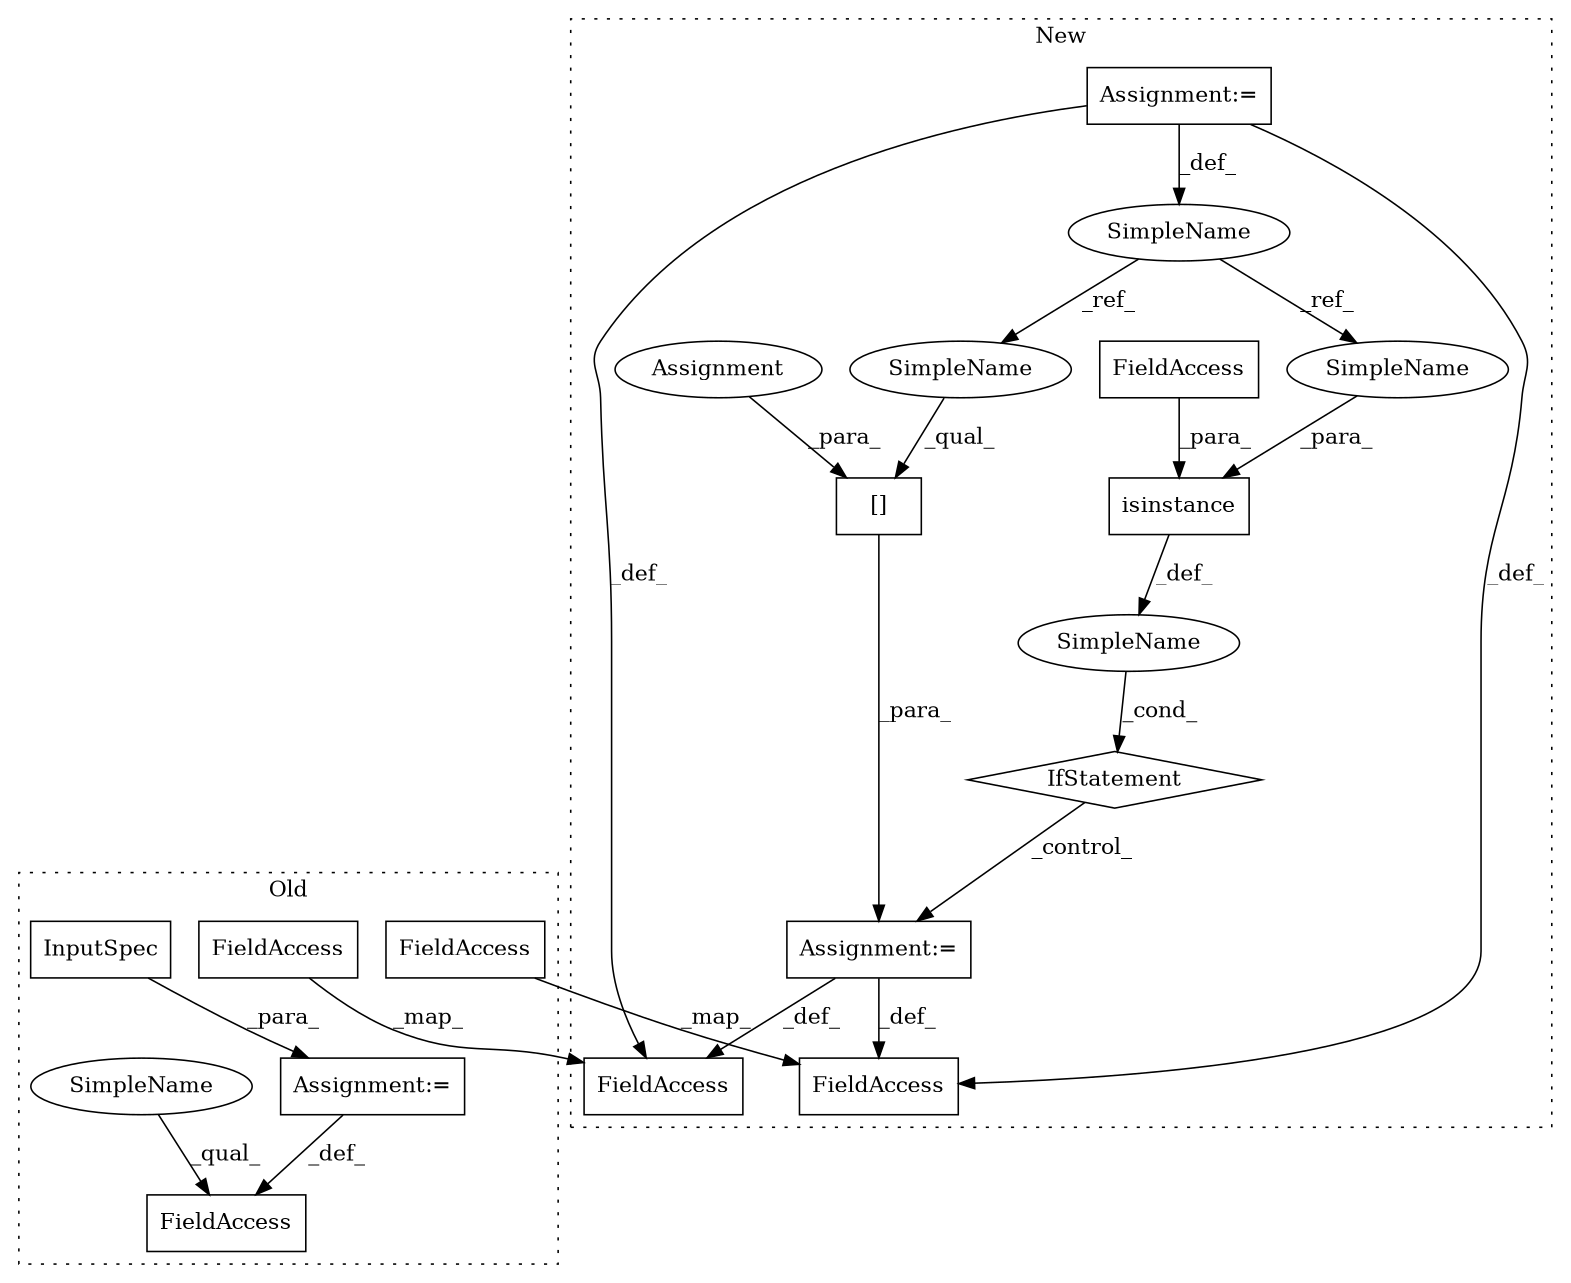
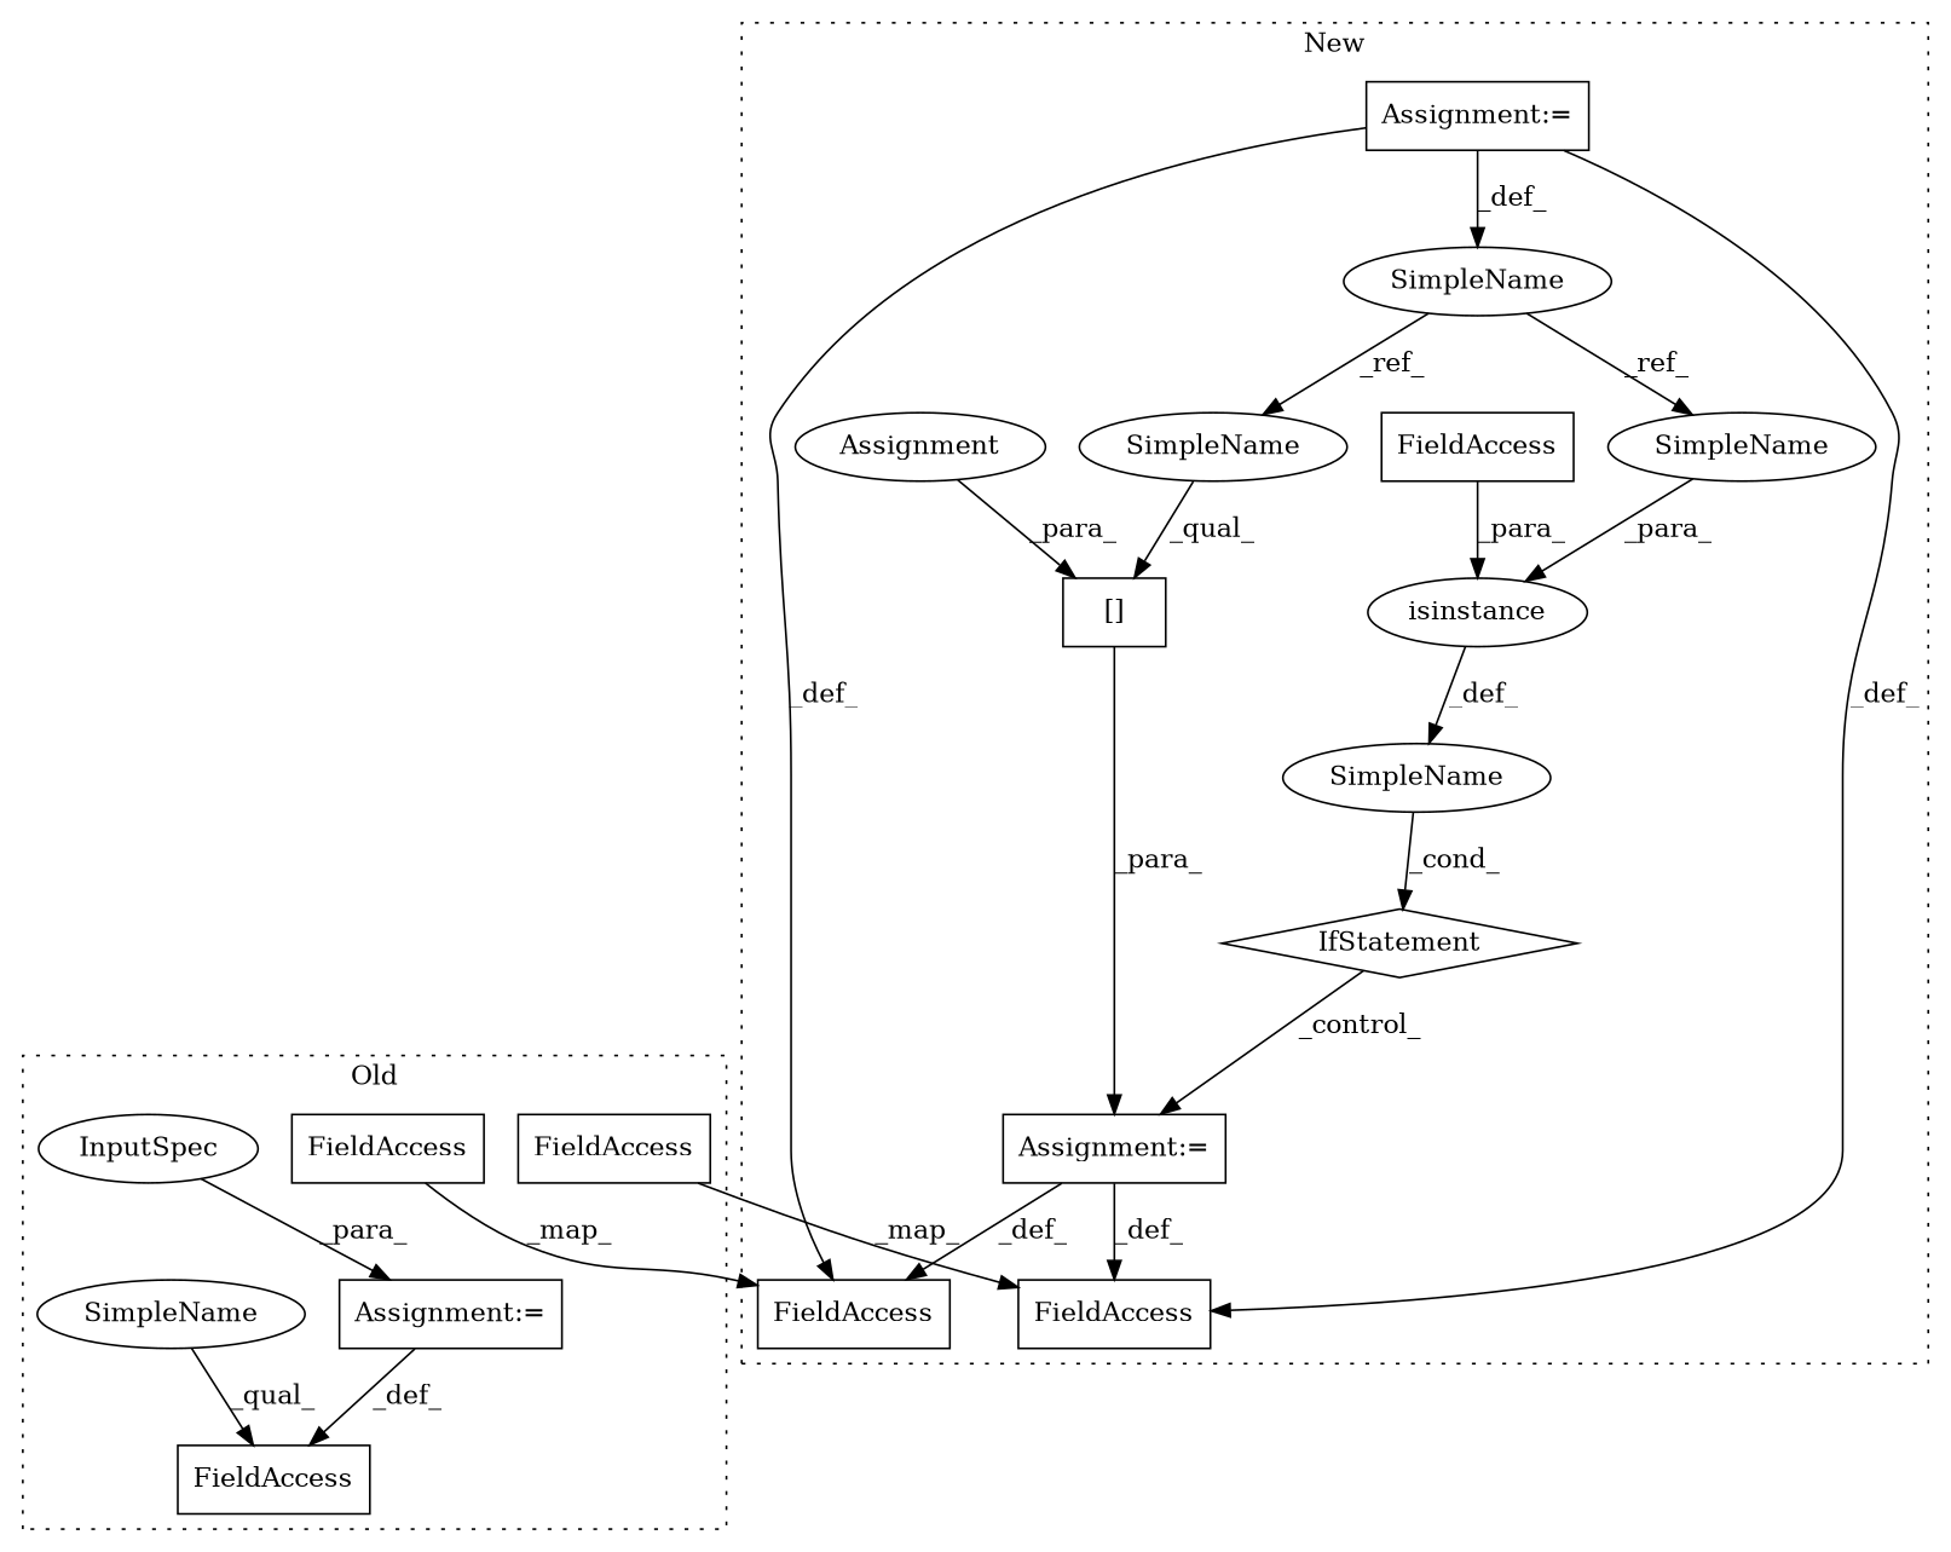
  digraph {
    node [a=22 l=13 s=24396 shape=box]
-   n1 [a=32 l="10,1" label=InputSpec s="24412,24433"]
+   n1 [a=32 l="10,1" label=InputSpec s="24412,24433" shape=ellipse]
    n2 [l=15 label=FieldAccess]
    n3 [a=7 l=1 label="Assignment:=" s=24411]
    n4 [label=FieldAccess s=25450]
    n5 [label=FieldAccess s=26150]
    n6 [a=42 l=4 label=SimpleName shape=ellipse]
    n7 [a=25 l="4,2" label=IfStatement s="24756,24788" shape=diamond]
    n8 [a=7 l=1 label="Assignment:=" s=24809]
    n9 [a=42 label=SimpleName shape=ellipse l="" s=""]
    n10 [label=FieldAccess s=25846]
    n11 [a=2 l="12,1" label="[]" s="24810,24823"]
    n12 [a=34 l=1 label=Assignment s=24822 shape=ellipse]
-   n13 [a=32 l="11,1" label=isinstance s="24760,24787"]
+   n13 [a=32 l="11,1" label=isinstance s="24760,24787" shape=ellipse]
    n14 [l=4 label=FieldAccess s=24783]
    n15 [a=42 l=11 label=SimpleName s=24739 shape=ellipse]
    n16 [a=7 l=11 label="Assignment:=" s=24739]
    n17 [label=FieldAccess s=26546]
    n18 [a=42 l=11 label=SimpleName s=24771 shape=ellipse]
    n19 [a=42 l=11 label=SimpleName s=24810 shape=ellipse]
    subgraph cluster_1 {
      label=Old
      style=dotted
      n1
      n2
      n3
      n4
      n5
      n6
    }
    subgraph cluster_2 {
      label=New
      style=dotted
      n7
      n8
      n9
      n10
      n11
      n12
      n13
      n14
      n15
      n16
      n17
      n18
      n19
    }
    n1 -> n3 [label=_para_]
    n3 -> n2 [label=_def_]
    n4 -> n10 [label=_map_]
    n5 -> n17 [label=_map_]
    n6 -> n2 [label=_qual_]
    n7 -> n8 [label=_control_]
    n8 -> n10 [label=_def_]
    n8 -> n17 [label=_def_]
    n9 -> n7 [label=_cond_]
    n11 -> n8 [label=_para_]
    n12 -> n11 [label=_para_]
    n13 -> n9 [label=_def_]
    n14 -> n13 [label=_para_]
    n15 -> n18 [label=_ref_]
    n15 -> n19 [label=_ref_]
    n16 -> n10 [label=_def_]
    n16 -> n15 [label=_def_]
    n16 -> n17 [label=_def_]
    n18 -> n13 [label=_para_]
    n19 -> n11 [label=_qual_]
  }
